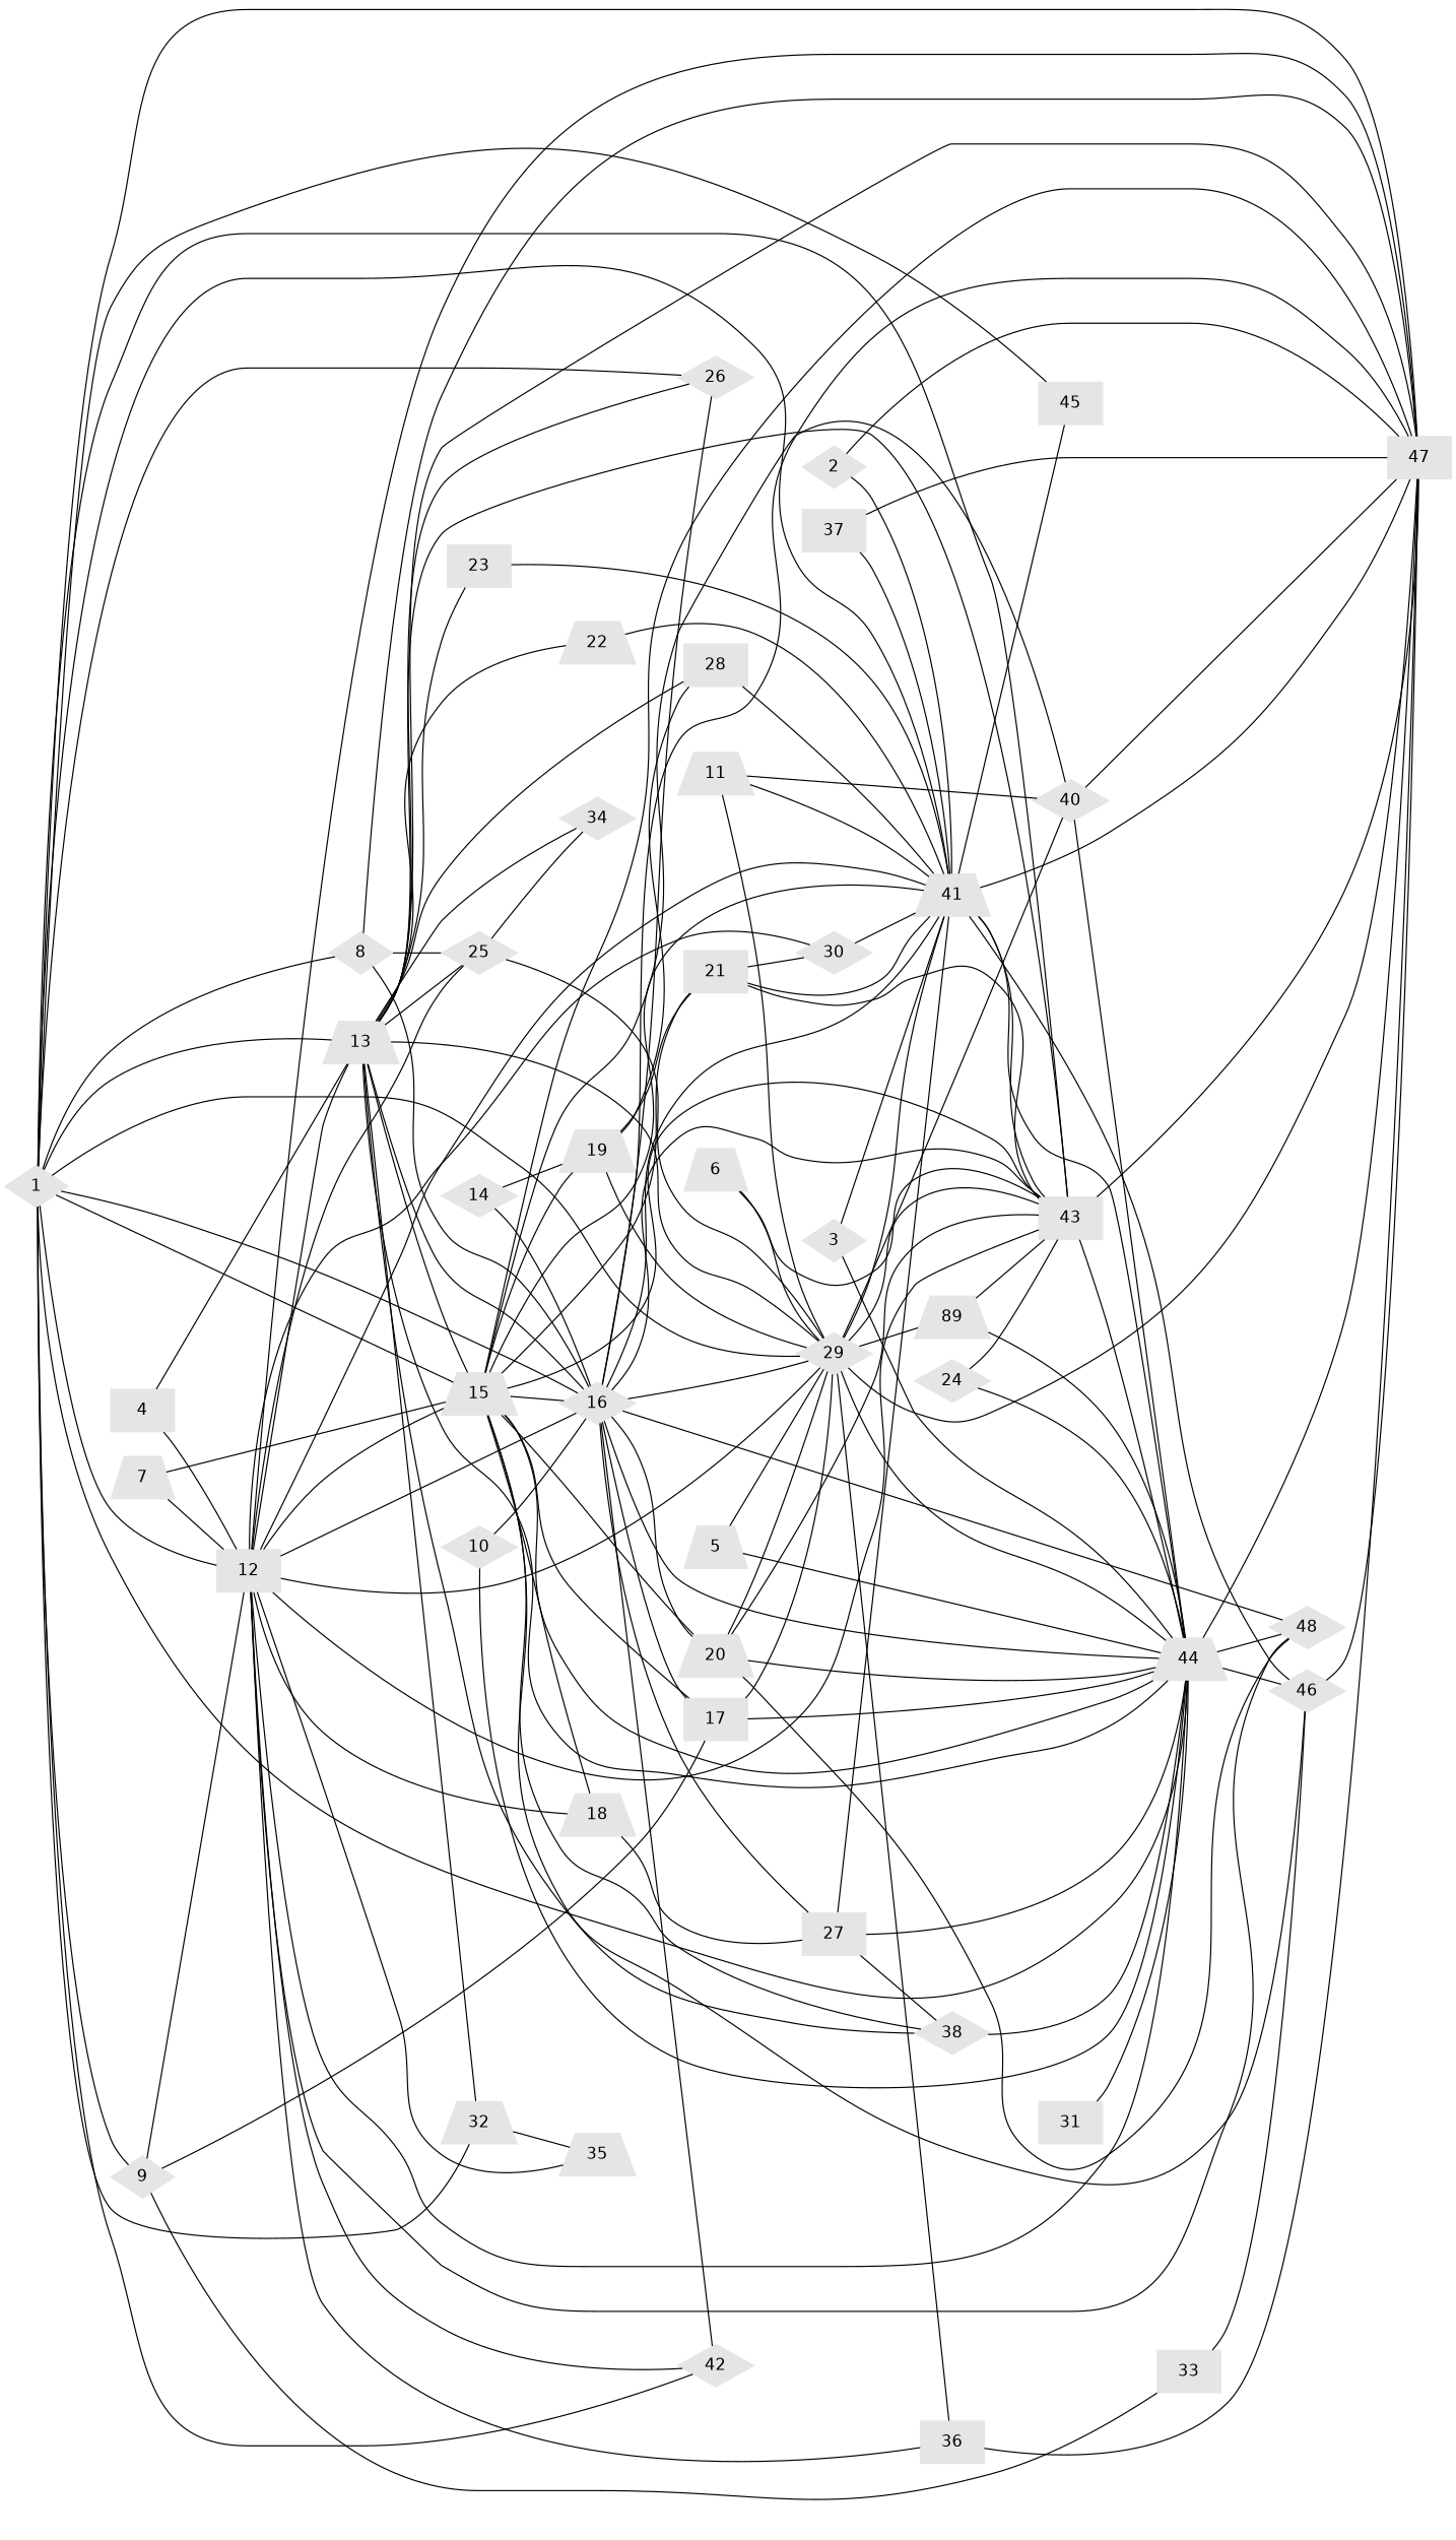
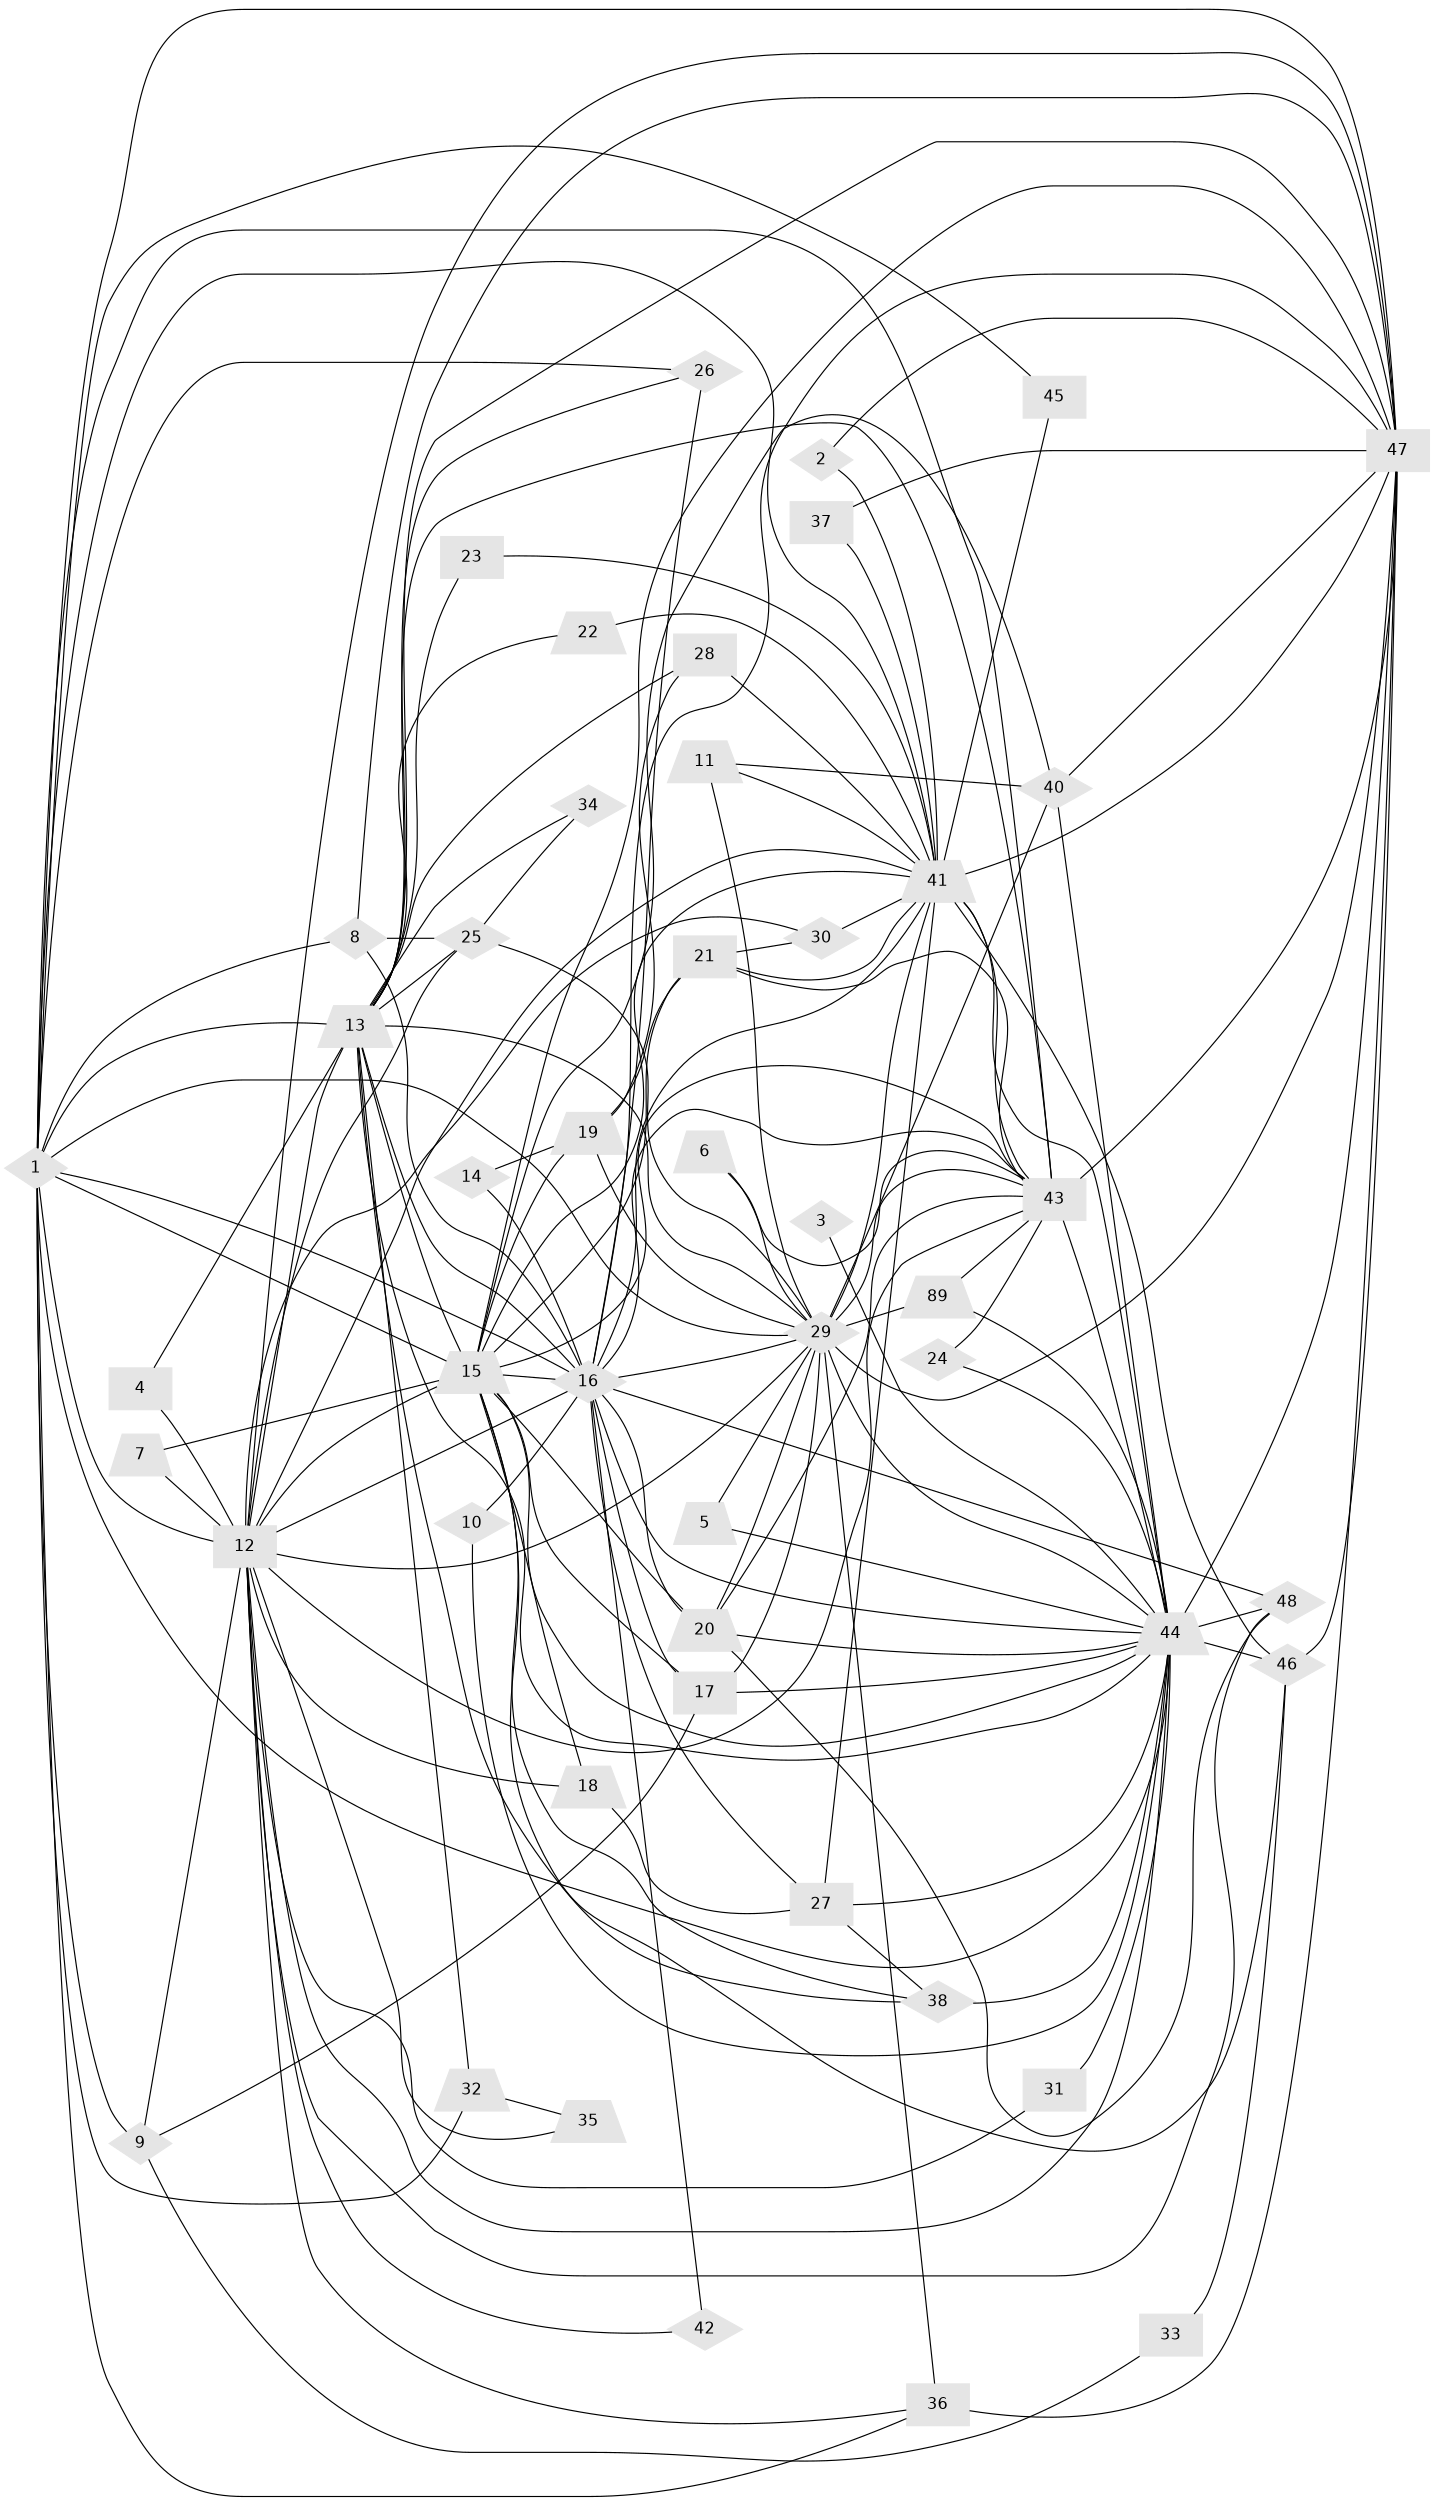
  graph {
    fontname="DejaVu Sans"
    rankdir=LR
    node [color=gray90 fontname="DejaVu Sans" shape=diamond style=filled]
    edge [fontname="DejaVu Sans" weight=1.0]
    1
    8
    9
    12 [shape=box]
    13 [shape=trapezium]
    15 [shape=trapezium]
    16
    26
    29
    32 [shape=trapezium]
    41 [shape=trapezium]
    42
    43 [shape=box]
    44 [shape=trapezium]
    45 [shape=box]
    47 [shape=box]
    25
    17 [shape=box]
    33 [shape=box]
    18 [shape=trapezium]
    30
    31 [shape=box]
    35 [shape=trapezium]
    36 [shape=box]
    48
    22 [shape=trapezium]
    23 [shape=box]
    34
    38
    28 [shape=box]
    40
    19 [shape=trapezium]
    20 [shape=trapezium]
    21 [shape=box]
    46
    27 [shape=box]
    n37 [label=89 shape=trapezium]
    2
    3
    4 [shape=box]
    5 [shape=trapezium]
    6 [shape=trapezium]
    7 [shape=trapezium]
    10
    11 [shape=trapezium]
    14
    24
    37 [shape=box]
    1 -- 8
    1 -- 9 [weight=2.0]
    1 -- 12
    1 -- 13
    1 -- 15
    1 -- 16
    1 -- 26
    1 -- 29
    1 -- 32 [weight=2.0]
    1 -- 41
-   1 -- 42
+   1 -- 36
    1 -- 43 [weight=2.0]
    1 -- 44
    1 -- 45
    1 -- 47
    8 -- 16
    8 -- 47
    8 -- 25 [weight=2.0]
    9 -- 12
    9 -- 17
    9 -- 33
    12 -- 13
    12 -- 15
    12 -- 16
    12 -- 29 [weight=2.0]
    12 -- 41
    12 -- 42
    12 -- 43
    12 -- 44
    12 -- 47 [weight=2.0]
    12 -- 25
    12 -- 18
    12 -- 30
+   12 -- 31
    12 -- 35
    12 -- 36
    12 -- 48
    13 -- 15 [weight=2.0]
    13 -- 16
    13 -- 26
    13 -- 29
    13 -- 32
    13 -- 43
    13 -- 44
    13 -- 47
    13 -- 25
    13 -- 22
    13 -- 23
    13 -- 34
    13 -- 38
    13 -- 28 [weight=2.0]
    15 -- 16
    15 -- 41
    15 -- 43
    15 -- 44
    15 -- 47
    15 -- 17
    15 -- 18 [weight=2.0]
    15 -- 38
    15 -- 40
    15 -- 19 [weight=2.0]
    15 -- 20
    15 -- 21
    15 -- 46
    16 -- 26
    16 -- 29
    16 -- 41
    16 -- 42
    16 -- 43
    16 -- 44 [weight=2.0]
    16 -- 47
    16 -- 17
    16 -- 48
    16 -- 20
    16 -- 27
    29 -- 41
    29 -- 43
    29 -- 44
    29 -- 47
    29 -- 36
    29 -- 40
    29 -- n37
    32 -- 35
    41 -- 43
    41 -- 44
    41 -- 45 [weight=2.0]
    41 -- 47
    41 -- 46 [weight=2.0]
    43 -- 44
    43 -- 47
    44 -- 47 [weight=2.0]
    44 -- 48
    44 -- 46
    25 -- 29
    25 -- 34
    17 -- 29
    17 -- 44
    33 -- 46
    18 -- 27
    30 -- 41 [weight=2.0]
    31 -- 44
    36 -- 47
    22 -- 41
    23 -- 41
    38 -- 44
    28 -- 41
    40 -- 44 [weight=2.0]
    40 -- 47
    19 -- 29 [weight=2.0]
    19 -- 28
    19 -- 21
    20 -- 29
    20 -- 43
    20 -- 44
    20 -- 48
    21 -- 41
    21 -- 43
    21 -- 30
    46 -- 47
    27 -- 41 [weight=2.0]
    27 -- 44 [weight=2.0]
    27 -- 38
    n37 -- 43
    n37 -- 44
    2 -- 41
    2 -- 47
-   3 -- 41
    3 -- 44
    4 -- 12
    4 -- 13
    5 -- 29
    5 -- 44
    6 -- 29
    6 -- 43
    7 -- 12
    7 -- 15
    10 -- 16
    10 -- 44
    11 -- 29
    11 -- 41
    11 -- 40
    14 -- 16
    14 -- 19
    24 -- 43
    24 -- 44
    37 -- 41
    37 -- 47
  }
